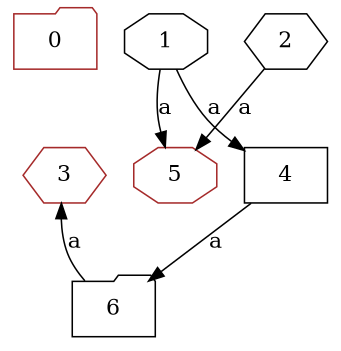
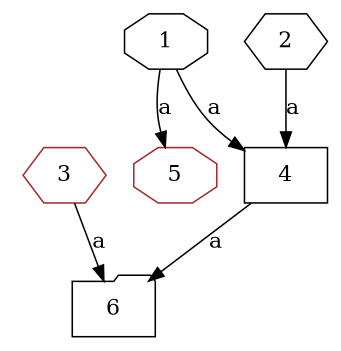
  strict digraph {
    node [color=black shape=folder]
-   0 [color=brown]
    3 [color=brown shape=hexagon]
    6
    4 [shape=box]
    1 [shape=octagon]
    5 [color=brown shape=octagon]
    2 [shape=hexagon]
-   6 -> 3 [label=a]
+   3 -> 6 [label=a]
    4 -> 6 [label=a]
    1 -> 4 [label=a]
    1 -> 5 [label=a]
-   2 -> 5 [label=a]
+   2 -> 4 [label=a]
  }
